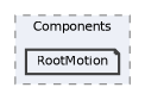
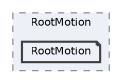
  digraph {
    compound=true
    n1 [color=grey25 fillcolor="#edf0f7" fontname=Helvetica fontsize=10 height=0.2 label=RootMotion shape=note style="filled,bold" width=0.4]
    subgraph cluster_1 {
      bgcolor="#edf0f7"
      fontname=Helvetica
      fontsize=10
-     label=Components
+     label=RootMotion
      pencolor=grey50
      style="filled,dashed"
      n1
    }
  }
